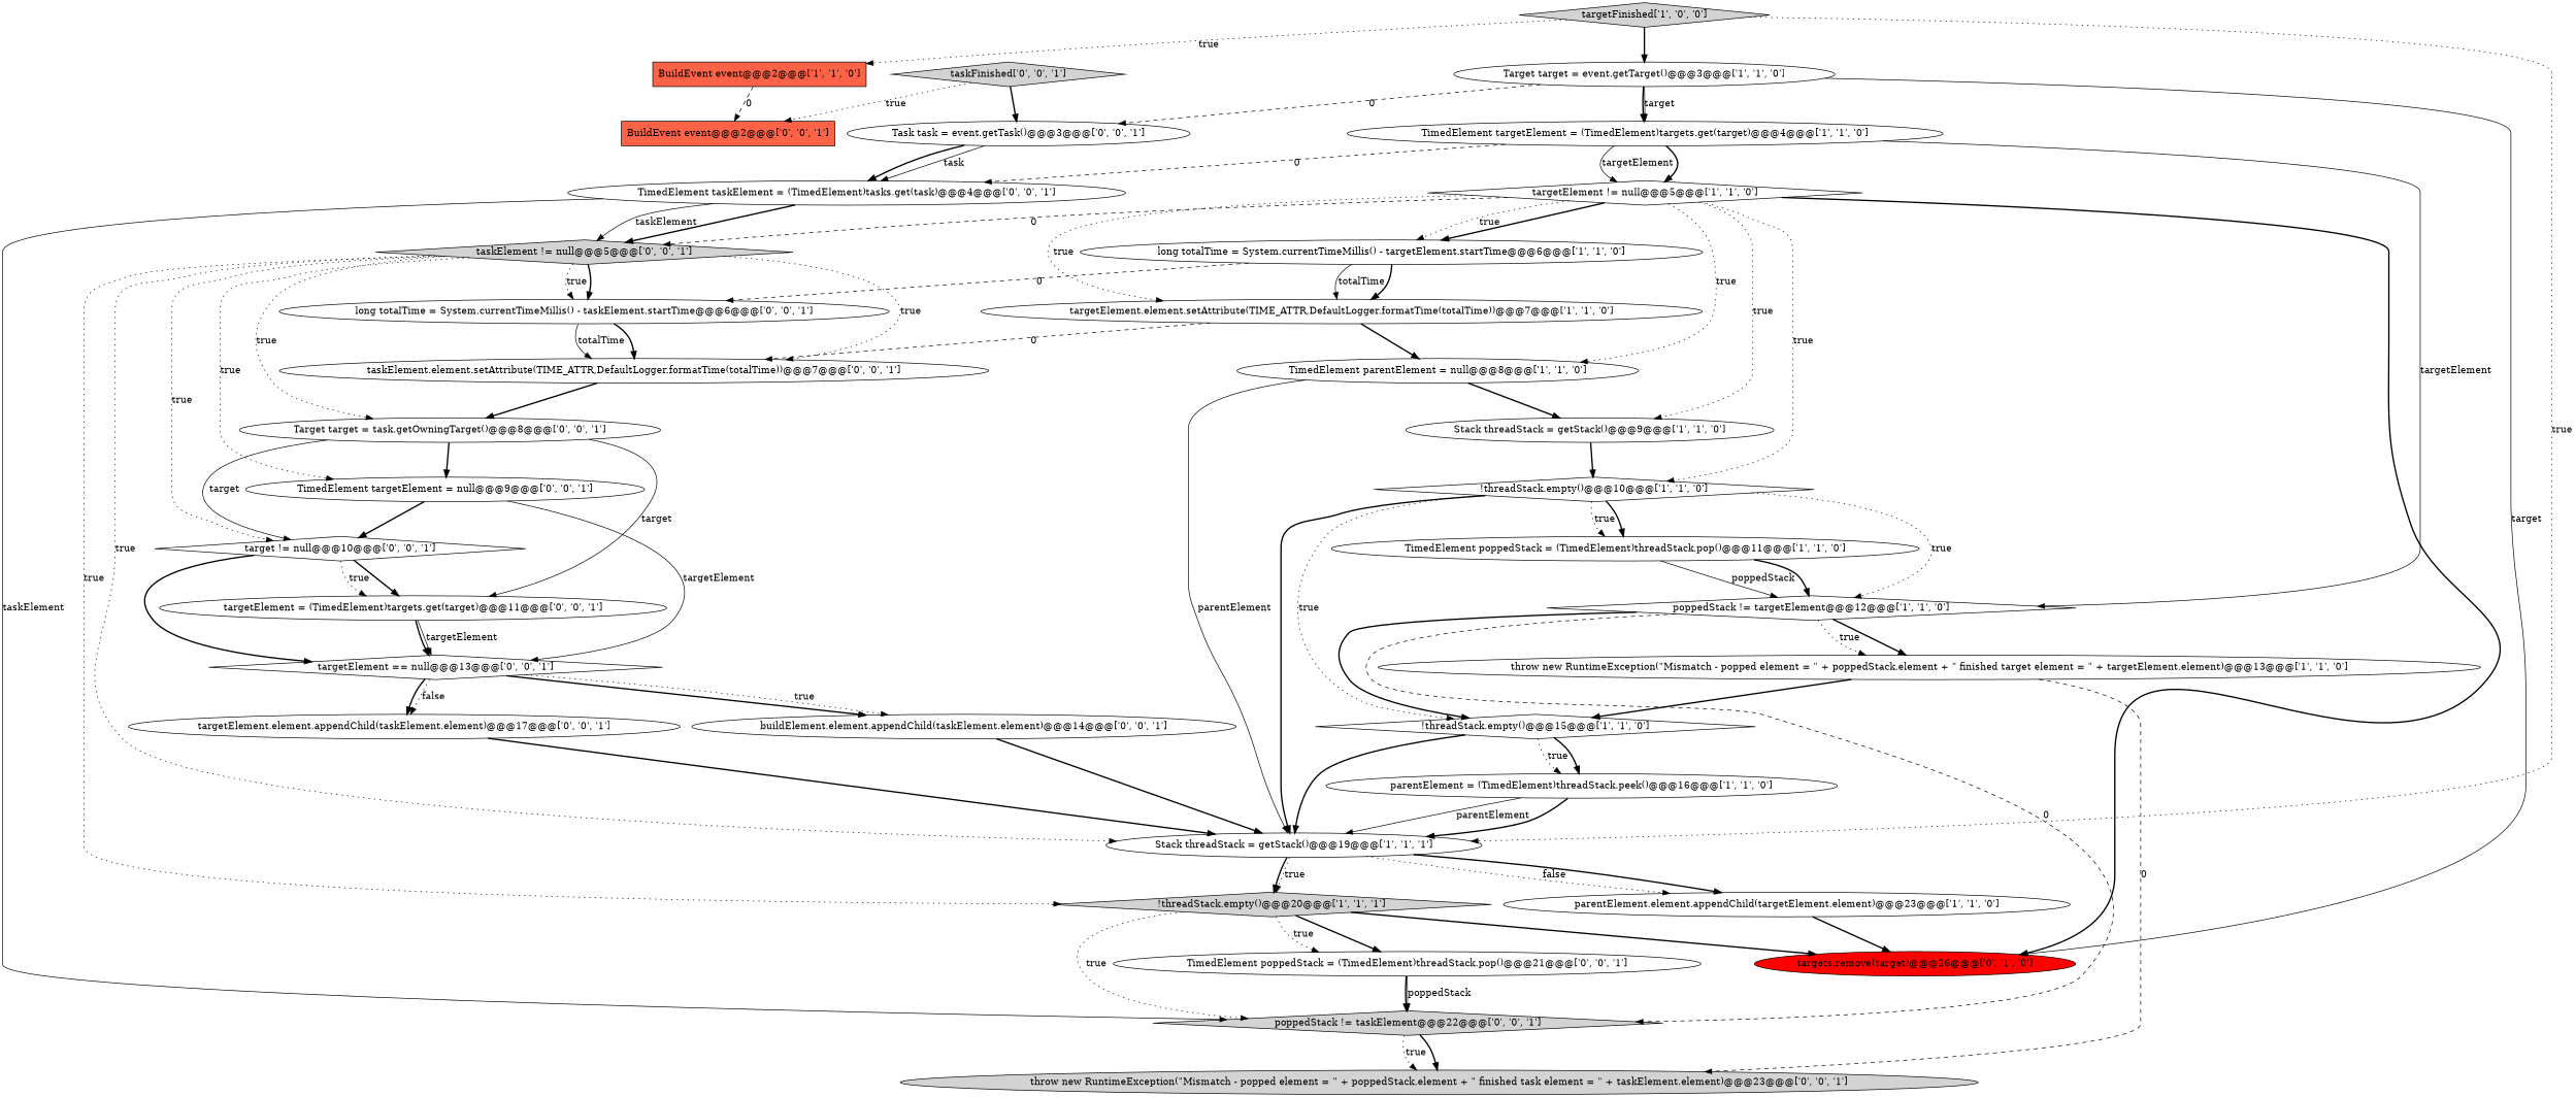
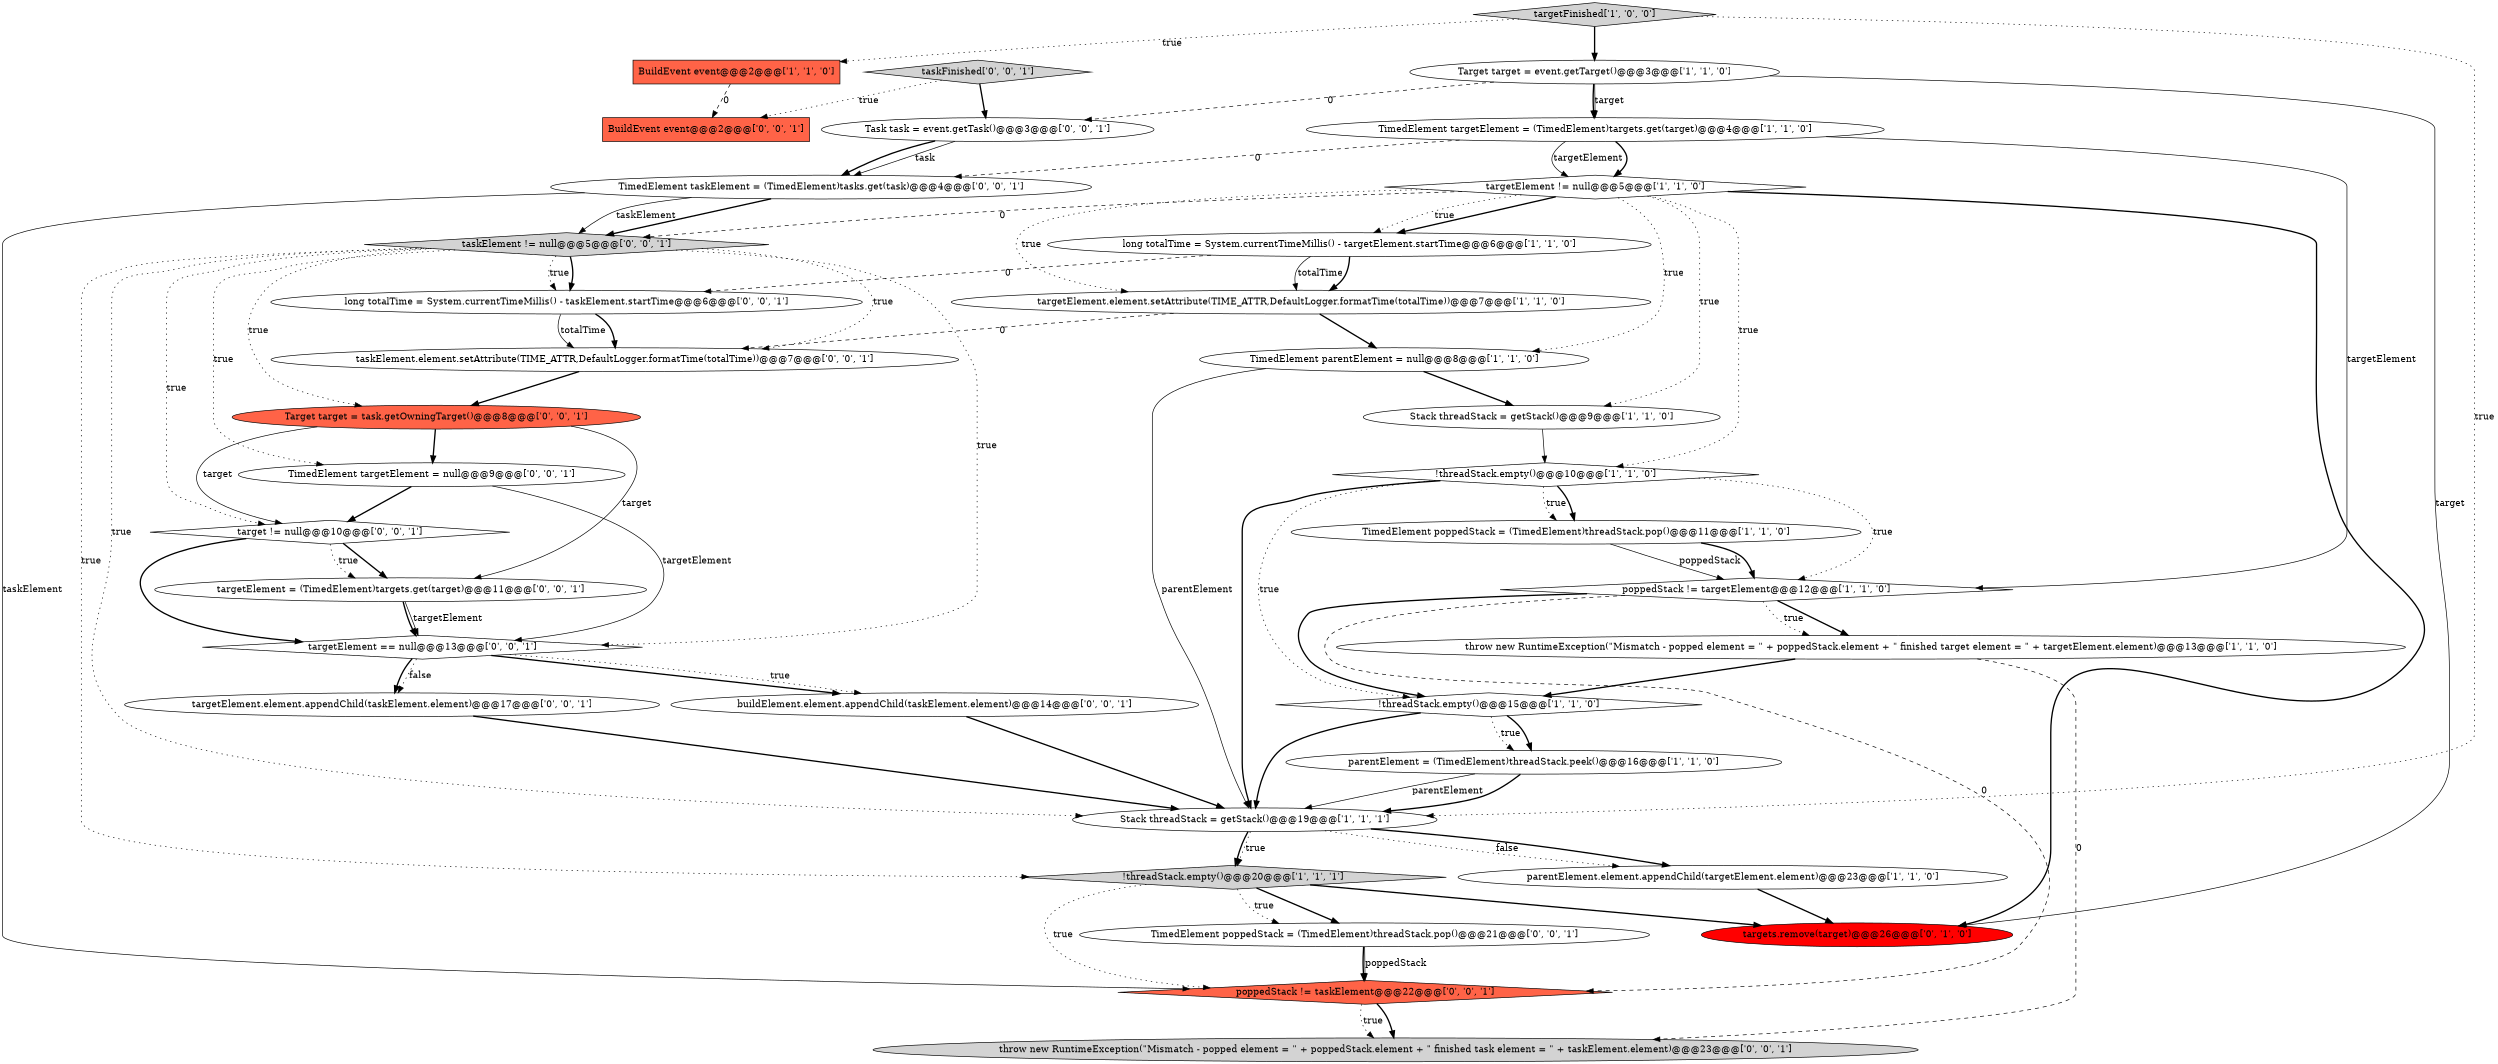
  digraph {
    node [fillcolor=white shape=ellipse style=filled]
    edge [style=bold]
    n1 [label="Stack threadStack = getStack()@@@9@@@['1', '1', '0']"]
    n2 [label="!threadStack.empty()@@@10@@@['1', '1', '0']" shape=diamond]
    n3 [label="!threadStack.empty()@@@15@@@['1', '1', '0']" shape=diamond]
    n4 [label="Stack threadStack = getStack()@@@19@@@['1', '1', '1']"]
    n5 [label="poppedStack != targetElement@@@12@@@['1', '1', '0']" shape=diamond]
    n6 [label="TimedElement poppedStack = (TimedElement)threadStack.pop()@@@11@@@['1', '1', '0']"]
    n7 [label="TimedElement taskElement = (TimedElement)tasks.get(task)@@@4@@@['0', '0', '1']"]
-   n8 [fillcolor=lightgray label="poppedStack != taskElement@@@22@@@['0', '0', '1']" shape=diamond]
+   n8 [fillcolor=tomato label="poppedStack != taskElement@@@22@@@['0', '0', '1']" shape=diamond]
    n9 [fillcolor=lightgray label="taskElement != null@@@5@@@['0', '0', '1']" shape=diamond]
    n10 [fillcolor=lightgray label="throw new RuntimeException(\"Mismatch - popped element = \" + poppedStack.element + \" finished task element = \" + taskElement.element)@@@23@@@['0', '0', '1']"]
    n11 [label="TimedElement targetElement = null@@@9@@@['0', '0', '1']"]
    n12 [label="target != null@@@10@@@['0', '0', '1']" shape=diamond]
    n13 [label="targetElement == null@@@13@@@['0', '0', '1']" shape=diamond]
    n14 [fillcolor=lightgray label="!threadStack.empty()@@@20@@@['1', '1', '1']" shape=diamond]
-   n15 [label="Target target = task.getOwningTarget()@@@8@@@['0', '0', '1']"]
+   n15 [fillcolor=tomato label="Target target = task.getOwningTarget()@@@8@@@['0', '0', '1']"]
    n16 [label="long totalTime = System.currentTimeMillis() - taskElement.startTime@@@6@@@['0', '0', '1']"]
    n17 [label="taskElement.element.setAttribute(TIME_ATTR,DefaultLogger.formatTime(totalTime))@@@7@@@['0', '0', '1']"]
    n18 [label="targetElement = (TimedElement)targets.get(target)@@@11@@@['0', '0', '1']"]
    n19 [label="buildElement.element.appendChild(taskElement.element)@@@14@@@['0', '0', '1']"]
    n20 [label="targetElement.element.appendChild(taskElement.element)@@@17@@@['0', '0', '1']"]
    n21 [label="TimedElement poppedStack = (TimedElement)threadStack.pop()@@@21@@@['0', '0', '1']"]
    n22 [label="parentElement = (TimedElement)threadStack.peek()@@@16@@@['1', '1', '0']"]
    n23 [label="parentElement.element.appendChild(targetElement.element)@@@23@@@['1', '1', '0']"]
    n24 [label="TimedElement targetElement = (TimedElement)targets.get(target)@@@4@@@['1', '1', '0']"]
    n25 [label="targetElement != null@@@5@@@['1', '1', '0']" shape=diamond]
    n26 [fillcolor=red label="targets.remove(target)@@@26@@@['0', '1', '0']"]
    n27 [label="TimedElement parentElement = null@@@8@@@['1', '1', '0']"]
    n28 [label="long totalTime = System.currentTimeMillis() - targetElement.startTime@@@6@@@['1', '1', '0']"]
    n29 [label="targetElement.element.setAttribute(TIME_ATTR,DefaultLogger.formatTime(totalTime))@@@7@@@['1', '1', '0']"]
    n30 [label="throw new RuntimeException(\"Mismatch - popped element = \" + poppedStack.element + \" finished target element = \" + targetElement.element)@@@13@@@['1', '1', '0']"]
    n31 [fillcolor=tomato label="BuildEvent event@@@2@@@['1', '1', '0']" shape=box]
    n32 [fillcolor=tomato label="BuildEvent event@@@2@@@['0', '0', '1']" shape=box]
    n33 [label="Target target = event.getTarget()@@@3@@@['1', '1', '0']"]
    n34 [label="Task task = event.getTask()@@@3@@@['0', '0', '1']"]
    n35 [fillcolor=lightgray label="targetFinished['1', '0', '0']" shape=diamond]
    n36 [fillcolor=lightgray label="taskFinished['0', '0', '1']" shape=diamond]
-   n1 -> n2
+   n1 -> n2 [style=solid]
    n2 -> n3 [label=true style=dotted]
    n2 -> n4
    n2 -> n5 [label=true style=dotted]
    n2 -> n6 [label=true style=dotted]
    n2 -> n6
    n3 -> n4
    n3 -> n22 [label=true style=dotted]
    n3 -> n22
    n4 -> n14 [label=true style=dotted]
    n4 -> n14
    n4 -> n23 [label=false style=dotted]
    n4 -> n23
    n5 -> n3
    n5 -> n8 [label=0 style=dashed]
    n5 -> n30
    n5 -> n30 [label=true style=dotted]
    n6 -> n5 [label=poppedStack style=solid]
    n6 -> n5
    n7 -> n8 [label=taskElement style=solid]
    n7 -> n9
    n7 -> n9 [label=taskElement style=solid]
    n8 -> n10
    n8 -> n10 [label=true style=dotted]
    n9 -> n4 [label=true style=dotted]
    n9 -> n11 [label=true style=dotted]
    n9 -> n12 [label=true style=dotted]
+   n9 -> n13 [label=true style=dotted]
    n9 -> n14 [label=true style=dotted]
    n9 -> n15 [label=true style=dotted]
    n9 -> n16
    n9 -> n16 [label=true style=dotted]
    n9 -> n17 [label=true style=dotted]
    n11 -> n12
    n11 -> n13 [label=targetElement style=solid]
    n12 -> n13
    n12 -> n18
    n12 -> n18 [label=true style=dotted]
    n13 -> n19
    n13 -> n19 [label=true style=dotted]
    n13 -> n20 [label=false style=dotted]
    n13 -> n20
    n14 -> n8 [label=true style=dotted]
    n14 -> n21 [label=true style=dotted]
    n14 -> n21
    n14 -> n26
    n15 -> n11
    n15 -> n12 [label=target style=solid]
    n15 -> n18 [label=target style=solid]
    n16 -> n17
    n16 -> n17 [label=totalTime style=solid]
    n17 -> n15
    n18 -> n13 [label=targetElement style=solid]
    n18 -> n13
    n19 -> n4
    n20 -> n4
    n21 -> n8 [label=poppedStack style=solid]
    n21 -> n8
    n22 -> n4 [label=parentElement style=solid]
    n22 -> n4
    n23 -> n26
    n24 -> n5 [label=targetElement style=solid]
    n24 -> n7 [label=0 style=dashed]
    n24 -> n25
    n24 -> n25 [label=targetElement style=solid]
    n25 -> n1 [label=true style=dotted]
    n25 -> n2 [label=true style=dotted]
    n25 -> n9 [label=0 style=dashed]
    n25 -> n26
    n25 -> n27 [label=true style=dotted]
    n25 -> n28
    n25 -> n28 [label=true style=dotted]
    n25 -> n29 [label=true style=dotted]
    n27 -> n1
    n27 -> n4 [label=parentElement style=solid]
    n28 -> n16 [label=0 style=dashed]
    n28 -> n29 [label=totalTime style=solid]
    n28 -> n29
    n29 -> n17 [label=0 style=dashed]
    n29 -> n27
    n30 -> n3
    n30 -> n10 [label=0 style=dashed]
    n31 -> n32 [label=0 style=dashed]
    n33 -> n24 [label=target style=solid]
    n33 -> n24
    n33 -> n26 [label=target style=solid]
    n33 -> n34 [label=0 style=dashed]
    n34 -> n7 [label=task style=solid]
    n34 -> n7
    n35 -> n4 [label=true style=dotted]
    n35 -> n31 [label=true style=dotted]
    n35 -> n33
    n36 -> n32 [label=true style=dotted]
    n36 -> n34
  }
